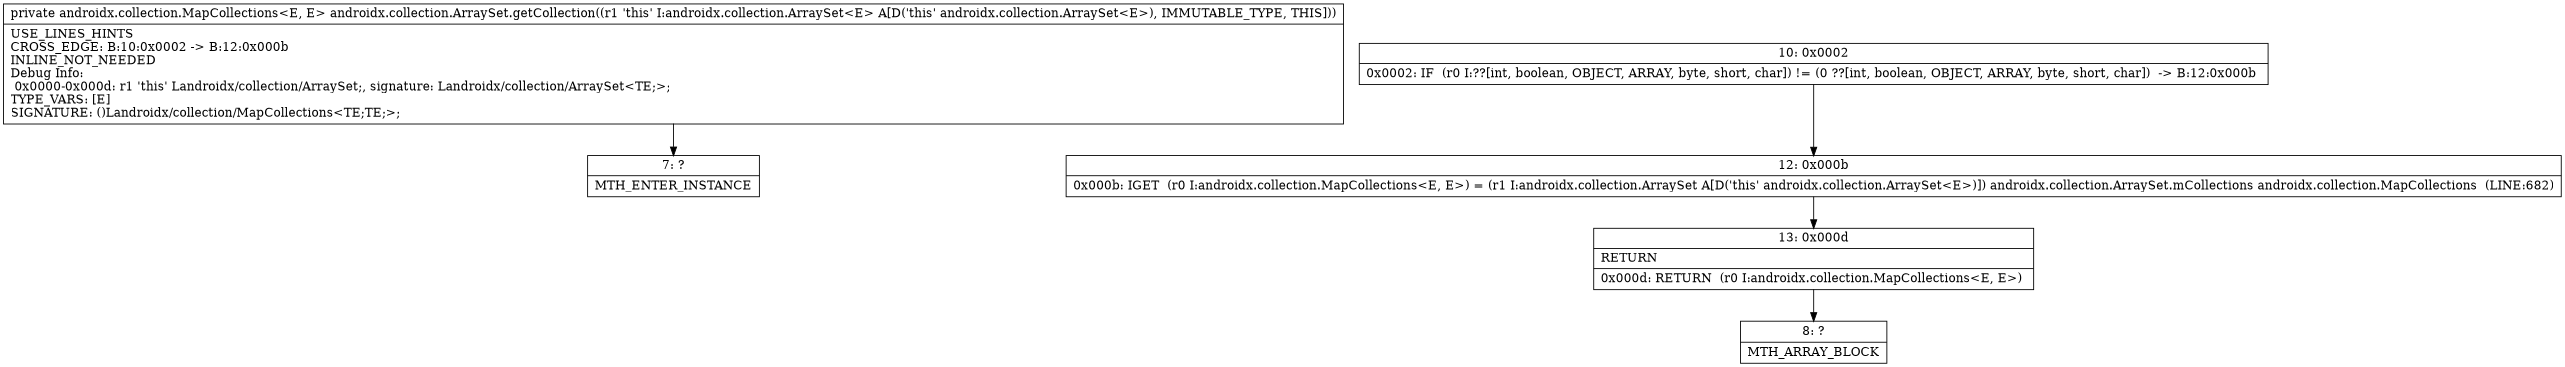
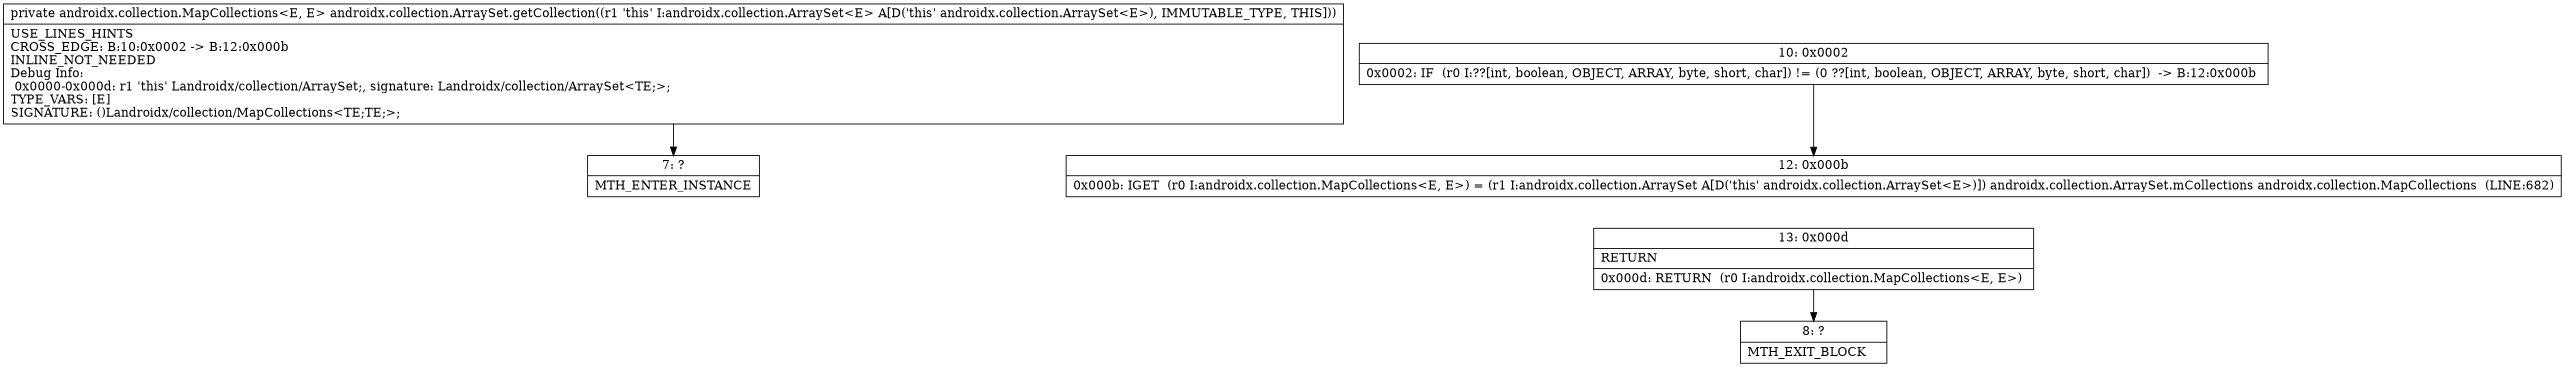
  digraph {
    node [shape=record]
    n1 [label="{7\:\ ?|MTH_ENTER_INSTANCE\l}"]
    n2 [label="{10\:\ 0x0002|0x0002: IF  (r0 I:??[int, boolean, OBJECT, ARRAY, byte, short, char]) != (0 ??[int, boolean, OBJECT, ARRAY, byte, short, char])  \-\> B:12:0x000b \l}"]
    n3 [label="{12\:\ 0x000b|0x000b: IGET  (r0 I:androidx.collection.MapCollections\<E, E\>) = (r1 I:androidx.collection.ArraySet A[D('this' androidx.collection.ArraySet\<E\>)]) androidx.collection.ArraySet.mCollections androidx.collection.MapCollections  (LINE:682)\l}"]
    n4 [label="{13\:\ 0x000d|RETURN\l|0x000d: RETURN  (r0 I:androidx.collection.MapCollections\<E, E\>) \l}"]
-   n5 [label="{8\:\ ?|MTH_ARRAY_BLOCK\l}"]
+   n5 [label="{8\:\ ?|MTH_EXIT_BLOCK\l}"]
    n6 [label="{private androidx.collection.MapCollections\<E, E\> androidx.collection.ArraySet.getCollection((r1 'this' I:androidx.collection.ArraySet\<E\> A[D('this' androidx.collection.ArraySet\<E\>), IMMUTABLE_TYPE, THIS]))  | USE_LINES_HINTS\lCROSS_EDGE: B:10:0x0002 \-\> B:12:0x000b\lINLINE_NOT_NEEDED\lDebug Info:\l  0x0000\-0x000d: r1 'this' Landroidx\/collection\/ArraySet;, signature: Landroidx\/collection\/ArraySet\<TE;\>;\lTYPE_VARS: [E]\lSIGNATURE: ()Landroidx\/collection\/MapCollections\<TE;TE;\>;\l}"]
    n2 -> n3
-   n3 -> n4
    n4 -> n5
    n6 -> n1
  }
